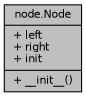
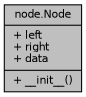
  digraph {
-   n1 [color=black fillcolor=grey75 fontcolor=black fontname=Helvetica fontsize=10 height=0.2 label="{node.Node\n|+ left\l+ right\l+ init\l|+ __init__()\l}" shape=record style=filled width=0.4]
+   n1 [color=black fillcolor=grey75 fontcolor=black fontname=Helvetica fontsize=10 height=0.2 label="{node.Node\n|+ left\l+ right\l+ data\l|+ __init__()\l}" shape=record style=filled width=0.4]
  }
